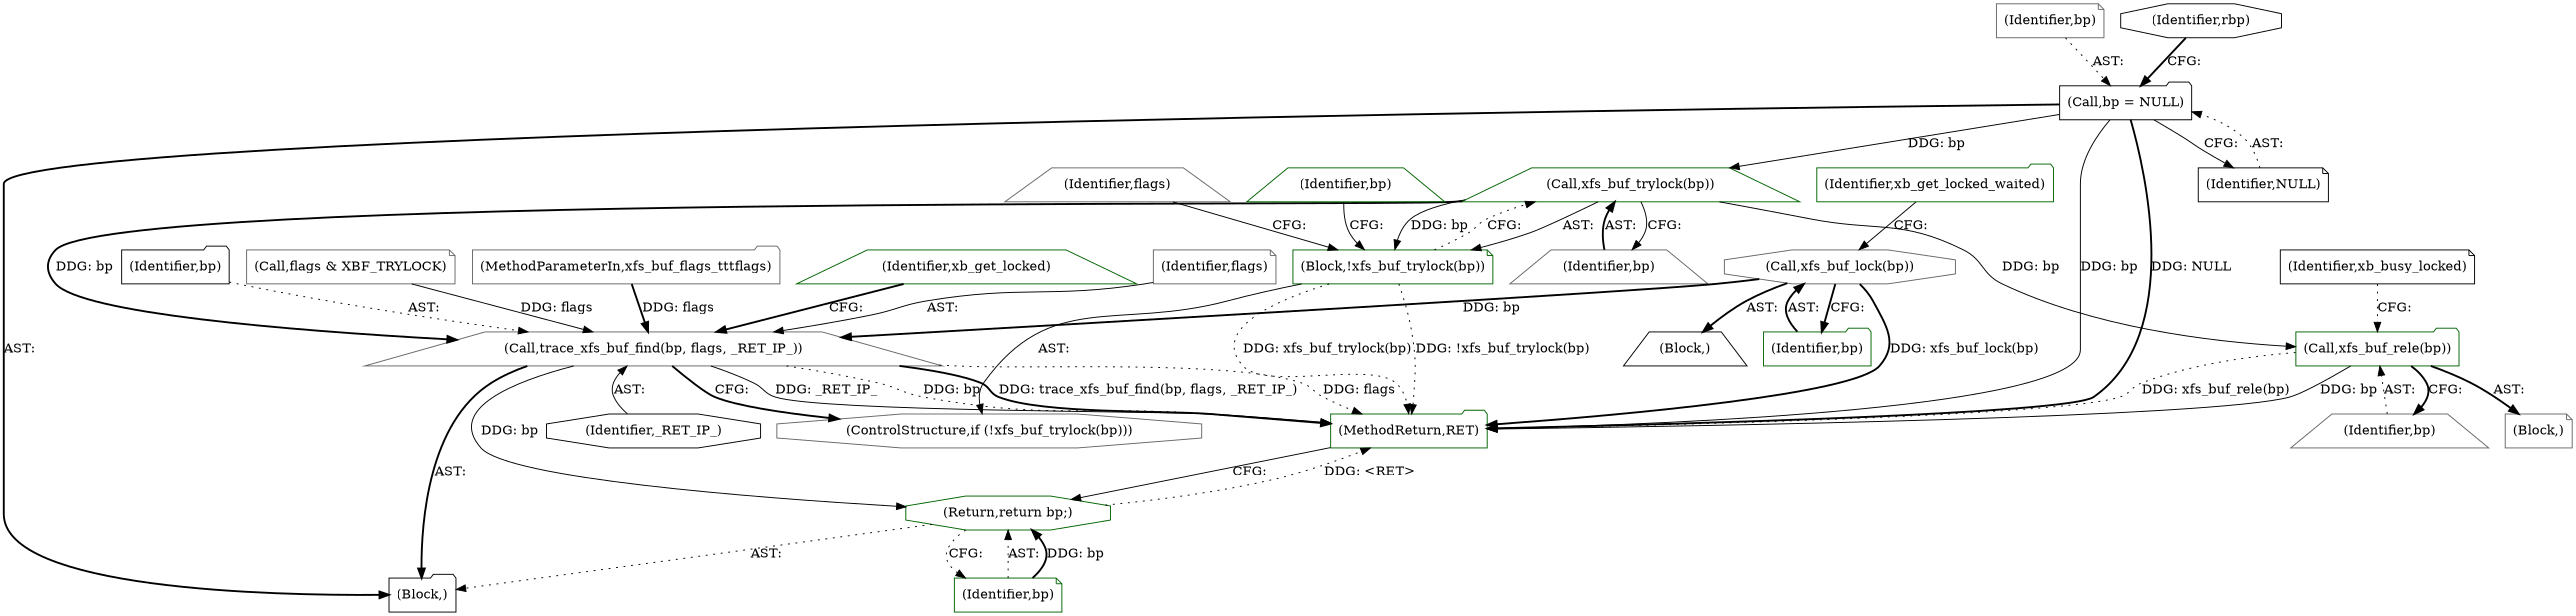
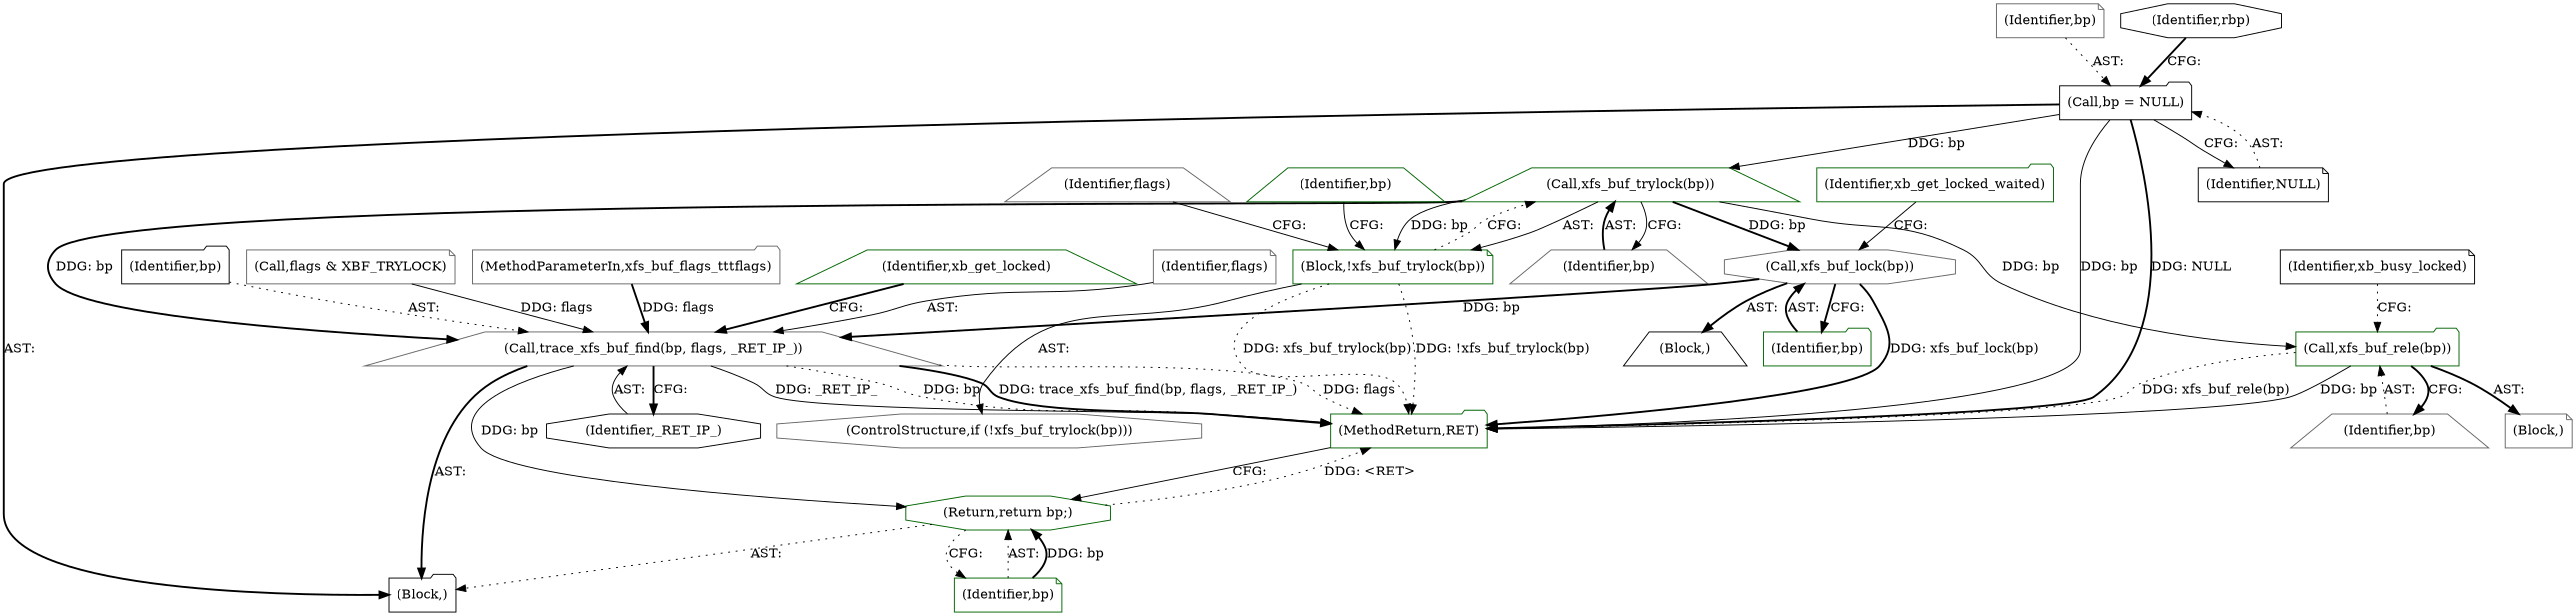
  digraph {
    node [color=gray40 shape=folder]
    edge [style=bold]
    n1 [color=black label="(Call,bp = NULL)"]
    n2 [color=darkgreen label="(Call,xfs_buf_trylock(bp))" shape=trapezium]
    n3 [color=black label="(Block,)"]
    n4 [color=black label="(Identifier,NULL)" shape=note]
    n5 [color=darkgreen label="(MethodReturn,RET)"]
    n6 [color=darkgreen label="(Block,!xfs_buf_trylock(bp))" shape=note]
    n7 [color=darkgreen label="(Call,xfs_buf_rele(bp))"]
    n8 [label="(Call,xfs_buf_lock(bp))" shape=octagon]
    n9 [label="(Call,trace_xfs_buf_find(bp, flags, _RET_IP_))" shape=trapezium]
    n10 [label="(Identifier,bp)" shape=trapezium]
    n11 [color=darkgreen label="(Return,return bp;)" shape=octagon]
    n12 [label="(ControlStructure,if (!xfs_buf_trylock(bp)))" shape=octagon]
    n13 [label="(Identifier,bp)" shape=trapezium]
    n14 [label="(Block,)" shape=note]
    n15 [color=darkgreen label="(Identifier,bp)"]
    n16 [color=black label="(Block,)" shape=trapezium]
    n17 [color=black label="(Identifier,_RET_IP_)" shape=octagon]
    n18 [color=darkgreen label="(Identifier,bp)" shape=note]
    n19 [label="(Identifier,bp)" shape=note]
    n20 [color=black label="(Identifier,xb_busy_locked)" shape=note]
    n21 [label="(Identifier,flags)" shape=note]
    n22 [label="(Identifier,flags)" shape=trapezium]
    n23 [color=black label="(Identifier,bp)"]
    n24 [color=darkgreen label="(Identifier,xb_get_locked_waited)"]
    n25 [color=black label="(Identifier,rbp)" shape=octagon]
    n26 [color=darkgreen label="(Identifier,bp)" shape=trapezium]
    n27 [label="(Call,flags & XBF_TRYLOCK)" shape=note]
    n28 [label="(MethodParameterIn,xfs_buf_flags_t\t\tflags)"]
    n29 [color=darkgreen label="(Identifier,xb_get_locked)" shape=trapezium]
    n1 -> n2 [label="DDG: bp" style=solid]
    n1 -> n3 [label="AST: "]
    n1 -> n4 [label="CFG: " style=solid]
    n1 -> n5 [label="DDG: NULL"]
    n1 -> n5 [label="DDG: bp" style=solid]
    n2 -> n6 [label="AST: " style=solid]
    n2 -> n6 [label="DDG: bp" style=solid]
    n2 -> n7 [label="DDG: bp" style=solid]
+   n2 -> n8 [label="DDG: bp"]
    n2 -> n9 [label="DDG: bp"]
    n2 -> n10 [label="CFG: " style=solid]
    n4 -> n1 [label="AST: " style=dotted]
    n5 -> n11 [label="CFG: " style=solid]
    n6 -> n2 [label="CFG: " style=dotted]
    n6 -> n5 [label="DDG: xfs_buf_trylock(bp)" style=dotted]
    n6 -> n5 [label="DDG: !xfs_buf_trylock(bp)" style=dotted]
    n6 -> n12 [label="AST: " style=solid]
    n7 -> n5 [label="DDG: xfs_buf_rele(bp)" style=dotted]
    n7 -> n5 [label="DDG: bp" style=solid]
    n7 -> n13 [label="CFG: "]
    n7 -> n14 [label="AST: "]
    n8 -> n5 [label="DDG: xfs_buf_lock(bp)"]
    n8 -> n9 [label="DDG: bp"]
    n8 -> n15 [label="CFG: "]
    n8 -> n16 [label="AST: "]
    n9 -> n3 [label="AST: "]
    n9 -> n5 [label="DDG: flags" style=dotted]
    n9 -> n5 [label="DDG: _RET_IP_" style=solid]
    n9 -> n5 [label="DDG: bp" style=dotted]
    n9 -> n5 [label="DDG: trace_xfs_buf_find(bp, flags, _RET_IP_)"]
    n9 -> n11 [label="DDG: bp" style=solid]
-   n9 -> n12 [label="CFG: "]
+   n9 -> n17 [label="CFG: "]
    n10 -> n2 [label="AST: "]
    n11 -> n3 [label="AST: " style=dotted]
    n11 -> n5 [label="DDG: <RET>" style=dotted]
    n11 -> n18 [label="CFG: " style=dotted]
    n13 -> n7 [label="AST: " style=dotted]
    n15 -> n8 [label="AST: "]
    n17 -> n9 [label="AST: " style=solid]
    n18 -> n11 [label="AST: " style=dotted]
    n18 -> n11 [label="DDG: bp"]
    n19 -> n1 [label="AST: " style=dotted]
    n20 -> n7 [label="CFG: " style=dotted]
    n21 -> n9 [label="AST: " style=solid]
    n22 -> n6 [label="CFG: " style=solid]
    n23 -> n9 [label="AST: " style=dotted]
    n24 -> n8 [label="CFG: " style=solid]
    n25 -> n1 [label="CFG: "]
    n26 -> n6 [label="CFG: " style=solid]
    n27 -> n9 [label="DDG: flags" style=solid]
    n28 -> n9 [label="DDG: flags"]
    n29 -> n9 [label="CFG: "]
  }
